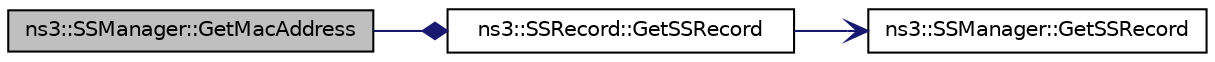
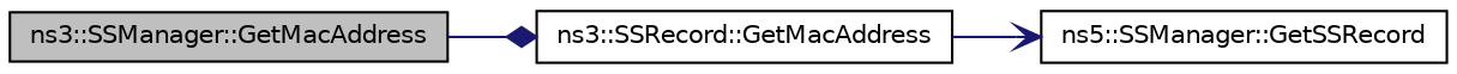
  digraph {
    rankdir=LR
    node [color=black fillcolor=white fontname=Helvetica fontsize=10 shape=record style=filled]
    edge [color=midnightblue fontname=Helvetica fontsize=10 labelfontname=Helvetica labelfontsize=10 style=solid]
    n1 [fillcolor=grey75 fontcolor=black height=0.2 label="ns3::SSManager::GetMacAddress" width=0.4]
-   n2 [height=0.2 label="ns3::SSRecord::GetSSRecord" width=0.4]
-   n3 [height=0.2 label="ns3::SSManager::GetSSRecord" width=0.4]
+   n2 [height=0.2 label="ns3::SSRecord::GetMacAddress" width=0.4]
+   n3 [height=0.2 label="ns5::SSManager::GetSSRecord" width=0.4]
    n1 -> n2 [arrowhead=diamond]
    n2 -> n3 [arrowhead=vee]
  }
